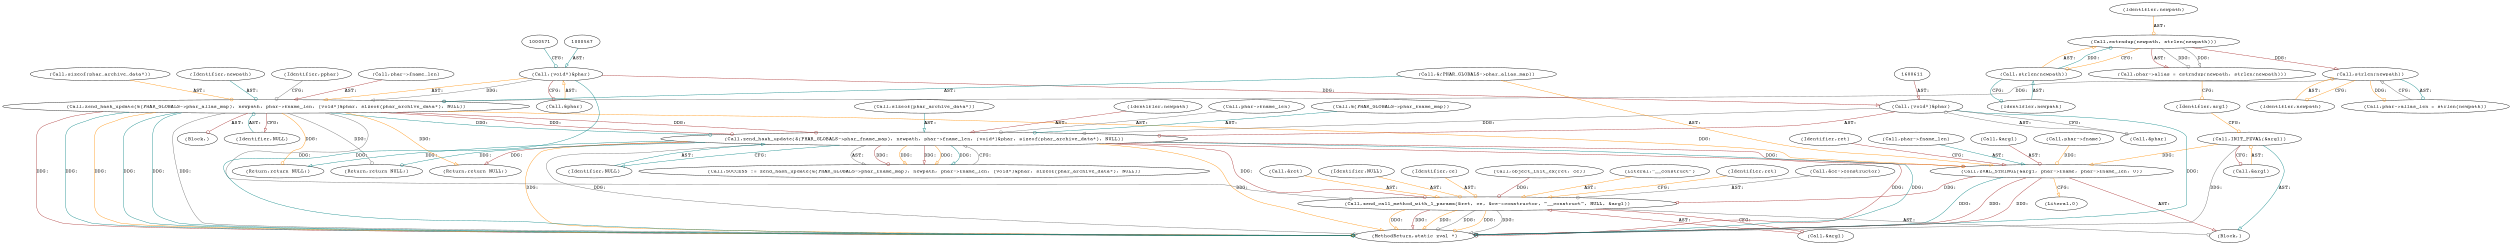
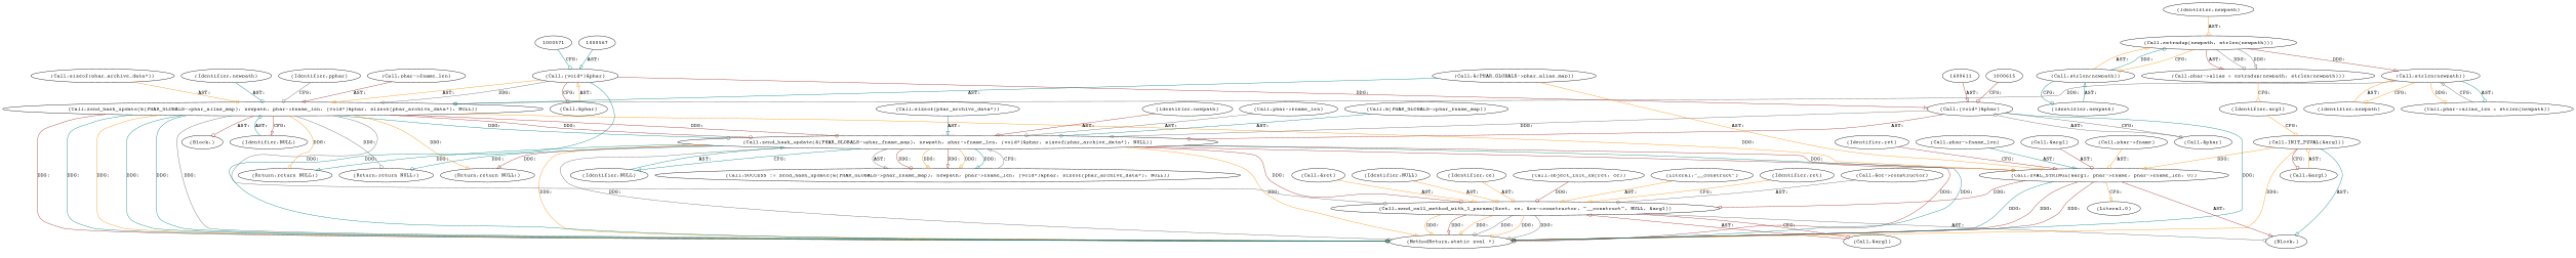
  digraph {
    fontname="Courier Prime"
    node [fontname="Courier Prime"]
    edge [arrowhead=onormal color=darkorange fontname="Courier Prime"]
    n1 [label="(Call,ZVAL_STRINGL(&arg1, phar->fname, phar->fname_len, 0))"]
    n2 [label="(Call,zend_call_method_with_1_params(&ret, ce, &ce->constructor, \"__construct\", NULL, &arg1))"]
    n3 [label="(Literal,0)"]
    n4 [label="(MethodReturn,static zval *)"]
    n5 [label="(Block,)"]
    n6 [label="(Call,&arg1)"]
    n7 [label="(Call,INIT_PZVAL(&arg1))"]
    n8 [label="(Call,&arg1)"]
    n9 [label="(Call,zend_hash_update(&(PHAR_GLOBALS->phar_fname_map), newpath, phar->fname_len, (void*)&phar, sizeof(phar_archive_data*), NULL))"]
    n10 [label="(Call,SUCCESS != zend_hash_update(&(PHAR_GLOBALS->phar_fname_map), newpath, phar->fname_len, (void*)&phar, sizeof(phar_archive_data*), NULL))"]
    n11 [label="(Return,return NULL;)"]
    n12 [label="(Identifier,NULL)"]
    n13 [label="(Return,return NULL;)"]
    n14 [label="(Return,return NULL;)"]
    n15 [label="(Call,zend_hash_update(&(PHAR_GLOBALS->phar_alias_map), newpath, phar->fname_len, (void*)&phar, sizeof(phar_archive_data*), NULL))"]
    n16 [label="(Block,)"]
    n17 [label="(Identifier,NULL)"]
    n18 [label="(Call,strlen(newpath))"]
    n19 [label="(Identifier,newpath)"]
    n20 [label="(Call,phar->alias_len = strlen(newpath))"]
    n21 [label="(Call,estrndup(newpath, strlen(newpath)))"]
    n22 [label="(Call,strlen(newpath))"]
    n23 [label="(Call,phar->alias = estrndup(newpath, strlen(newpath)))"]
    n24 [label="(Identifier,newpath)"]
    n25 [label="(Identifier,arg1)"]
    n26 [label="(Call,(void*)&phar)"]
    n27 [label="(Call,(void*)&phar)"]
    n28 [label="(Call,&phar)"]
    n29 [label="(Call,&phar)"]
    n30 [label="(Identifier,newpath)"]
    n31 [label="(Identifier,ret)"]
    n32 [label="(Call,sizeof(phar_archive_data*))"]
    n33 [label="(Call,&ce->constructor)"]
    n34 [label="(Call,&ret)"]
    n35 [label="(Identifier,NULL)"]
    n36 [label="(Call,sizeof(phar_archive_data*))"]
    n37 [label="(Call,&(PHAR_GLOBALS->phar_alias_map))"]
    n38 [label="(Identifier,newpath)"]
    n39 [label="(Identifier,newpath)"]
    n40 [label="(Call,phar->fname_len)"]
    n41 [label="(Identifier,ce)"]
    n42 [label="(Call,object_init_ex(ret, ce))"]
    n43 [label="(Call,&(PHAR_GLOBALS->phar_fname_map))"]
    n44 [label="(Literal,\"__construct\")"]
    n45 [label="(Call,phar->fname_len)"]
    n46 [label="(Identifier,pphar)"]
    n47 [label="(Identifier,ret)"]
    n48 [label="(Call,phar->fname_len)"]
    n49 [label="(Call,&arg1)"]
    n50 [label="(Call,phar->fname)"]
    1000567
    1000571
    n53 [label=1600611]
+   1000615
    n1 -> n2 [color=brown label="DDG: "]
    n1 -> n3 [label="CFG: "]
    n1 -> n4 [color=teal label="DDG: "]
    n1 -> n4 [color=brown label="DDG: "]
    n1 -> n4 [color=brown label="DDG: "]
    n1 -> n5 [color=brown label="AST: "]
    n2 -> n4 [label="DDG: "]
    n2 -> n4 [color=brown label="DDG: "]
    n2 -> n4 [label="DDG: "]
    n2 -> n4 [arrowhead=odot color=gray40 label="DDG: "]
    n2 -> n4 [arrowhead=odot label="DDG: "]
    n2 -> n4 [color=gray40 label="DDG: "]
    n2 -> n5 [arrowhead=odot color=gray40 label="AST: "]
    n2 -> n6 [arrowhead=odot color=brown label="CFG: "]
    n6 -> n2 [color=brown label="AST: "]
    n7 -> n1 [label="DDG: "]
-   n7 -> n4 [arrowhead=odot color=gray40 label="DDG: "]
+   n7 -> n4 [arrowhead=odot label="DDG: "]
    n7 -> n5 [color=teal label="AST: "]
    n7 -> n8 [arrowhead=odot color=brown label="CFG: "]
    n8 -> n7 [arrowhead=odot label="AST: "]
    n9 -> n1 [color=brown label="DDG: "]
    n9 -> n2 [arrowhead=odot color=brown label="DDG: "]
    n9 -> n4 [label="DDG: "]
    n9 -> n4 [arrowhead=odot color=brown label="DDG: "]
    n9 -> n4 [color=teal label="DDG: "]
    n9 -> n4 [label="DDG: "]
    n9 -> n4 [color=gray40 label="DDG: "]
    n9 -> n10 [color=gray40 label="AST: "]
    n9 -> n10 [arrowhead=odot color=brown label="DDG: "]
    n9 -> n10 [label="DDG: "]
    n9 -> n10 [color=brown label="DDG: "]
    n9 -> n10 [label="DDG: "]
    n9 -> n10 [color=teal label="DDG: "]
    n9 -> n11 [color=brown label="DDG: "]
    n9 -> n12 [color=teal label="CFG: "]
    n9 -> n13 [color=teal label="DDG: "]
    n9 -> n14 [arrowhead=odot color=teal label="DDG: "]
    n10 -> n9 [color=gray40 label="CFG: "]
    n12 -> n9 [color=teal label="AST: "]
    n15 -> n1 [arrowhead=odot label="DDG: "]
    n15 -> n2 [arrowhead=odot color=gray40 label="DDG: "]
    n15 -> n4 [color=brown label="DDG: "]
    n15 -> n4 [color=teal label="DDG: "]
    n15 -> n4 [label="DDG: "]
    n15 -> n4 [arrowhead=odot color=teal label="DDG: "]
    n15 -> n4 [arrowhead=odot color=teal label="DDG: "]
    n15 -> n4 [arrowhead=odot color=gray40 label="DDG: "]
    n15 -> n9 [arrowhead=odot color=brown label="DDG: "]
    n15 -> n9 [arrowhead=odot color=brown label="DDG: "]
    n15 -> n9 [arrowhead=odot color=teal label="DDG: "]
    n15 -> n11 [label="DDG: "]
    n15 -> n13 [arrowhead=odot label="DDG: "]
    n15 -> n14 [arrowhead=odot color=gray40 label="DDG: "]
    n15 -> n16 [arrowhead=odot color=brown label="AST: "]
    n15 -> n17 [color=brown label="CFG: "]
    n17 -> n15 [arrowhead=odot color=teal label="AST: "]
    n18 -> n15 [color=gray40 label="DDG: "]
    n18 -> n19 [arrowhead=odot label="CFG: "]
    n18 -> n20 [arrowhead=odot color=teal label="AST: "]
    n18 -> n20 [arrowhead=odot label="DDG: "]
    n19 -> n18 [arrowhead=odot label="AST: "]
    n20 -> n18 [color=gray40 label="CFG: "]
    n21 -> n18 [color=brown label="DDG: "]
    n21 -> n22 [arrowhead=odot label="CFG: "]
    n21 -> n23 [color=brown label="AST: "]
    n21 -> n23 [arrowhead=odot color=gray40 label="DDG: "]
    n21 -> n23 [color=gray40 label="DDG: "]
    n22 -> n21 [label="AST: "]
    n22 -> n21 [arrowhead=odot color=teal label="DDG: "]
    n22 -> n24 [arrowhead=odot color=teal label="CFG: "]
    n23 -> n25 [arrowhead=odot label="CFG: "]
    n24 -> n22 [color=teal label="AST: "]
    n25 -> n7 [arrowhead=odot label="CFG: "]
    n26 -> n4 [arrowhead=odot color=teal label="DDG: "]
    n26 -> n15 [label="AST: "]
    n26 -> n15 [color=gray40 label="DDG: "]
    n26 -> n27 [color=brown label="DDG: "]
    n26 -> n28 [arrowhead=odot color=brown label="CFG: "]
    n27 -> n4 [arrowhead=odot color=teal label="DDG: "]
    n27 -> n9 [arrowhead=odot color=brown label="AST: "]
    n27 -> n9 [color=gray40 label="DDG: "]
    n27 -> n29 [arrowhead=odot color=gray40 label="CFG: "]
    n28 -> n26 [label="AST: "]
    n29 -> n27 [arrowhead=odot color=gray40 label="AST: "]
    n30 -> n21 [arrowhead=odot label="AST: "]
    n31 -> n1 [color=brown label="CFG: "]
    n32 -> n15 [arrowhead=odot label="AST: "]
    n33 -> n2 [arrowhead=odot color=gray40 label="AST: "]
    n34 -> n2 [label="AST: "]
    n35 -> n2 [arrowhead=odot label="AST: "]
    n36 -> n9 [color=teal label="AST: "]
    n37 -> n1 [label="AST: "]
    n37 -> n15 [arrowhead=odot color=teal label="AST: "]
    n38 -> n15 [arrowhead=odot color=teal label="AST: "]
    n39 -> n9 [color=brown label="AST: "]
    n40 -> n9 [arrowhead=odot color=gray40 label="AST: "]
    n41 -> n2 [arrowhead=odot label="AST: "]
    n42 -> n2 [arrowhead=odot color=brown label="DDG: "]
    n43 -> n9 [arrowhead=odot color=teal label="AST: "]
    n44 -> n2 [label="AST: "]
    n45 -> n1 [color=teal label="AST: "]
    n46 -> n15 [arrowhead=odot color=gray40 label="CFG: "]
    n47 -> n2 [label="CFG: "]
    n48 -> n15 [color=brown label="AST: "]
    n49 -> n1 [arrowhead=odot color=brown label="AST: "]
-   n50 -> n1 [arrowhead=odot label="DDG: "]
+   n50 -> n1 [arrowhead=odot label="AST: "]
    1000567 -> n26 [color=teal label="AST: "]
    1000571 -> n26 [arrowhead=odot color=teal label="CFG: "]
    n53 -> n27 [color=brown label="AST: "]
+   1000615 -> n27 [arrowhead=odot color=brown label="CFG: "]
  }
